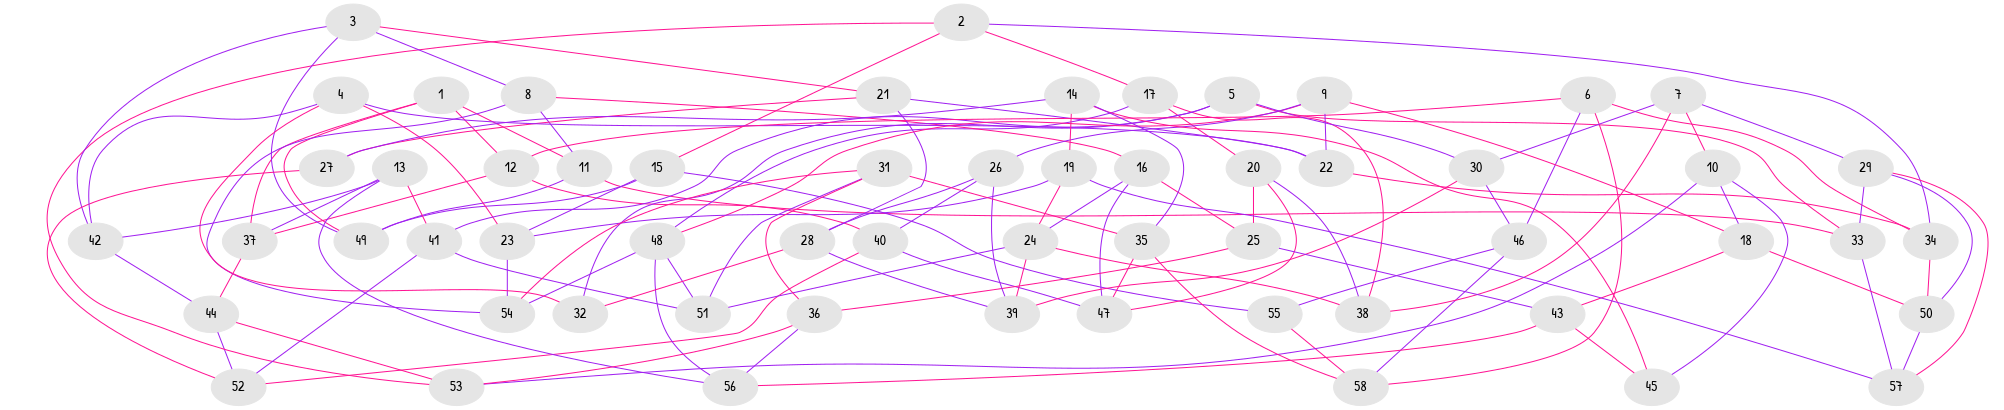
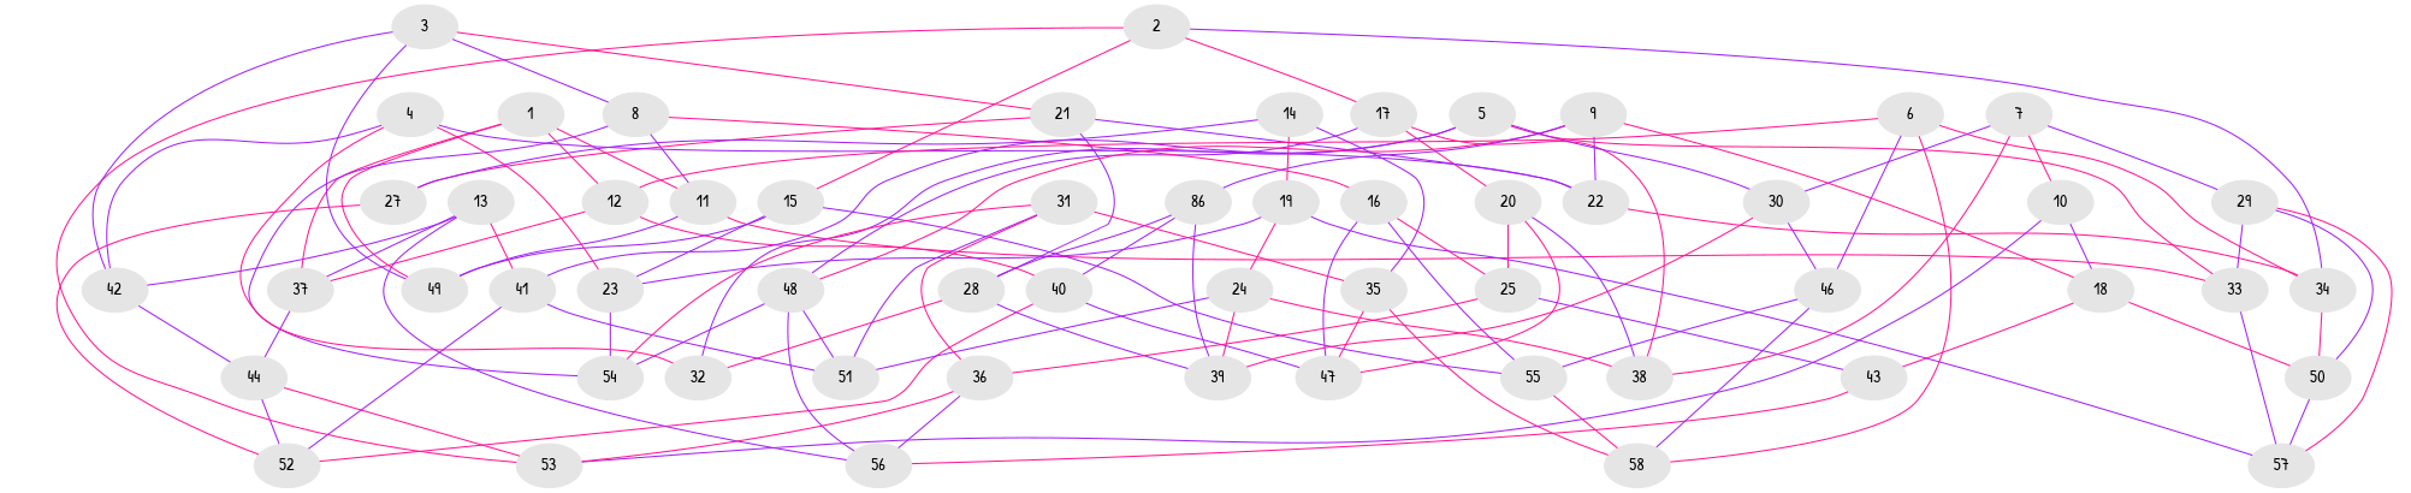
  graph {
    fontname="Patrick Hand"
    node [color=gray90 fontname="Patrick Hand" style=filled]
    edge [color=purple fontname="Patrick Hand"]
    1
    11
    12
    37
    49
    33
    40
    44
    2
    15
    17
    34
    53
    23
    55
    38
    48
    20
    50
    3
    8
    21
    42
    16
    54
    22
    27
    28
    4
    32
    5
    30
    41
    46
    39
    57
    51
    52
    6
    58
    7
    10
    29
    18
-   45
    25
    47
    9
-   26
+   26 [label=86]
    43
    56
    13
    14
    19
    35
    24
    36
    31
    1 -- 11 [color=deeppink]
    1 -- 12 [color=deeppink]
    1 -- 37 [color=deeppink]
    1 -- 49 [color=deeppink]
    11 -- 49
    11 -- 33 [color=deeppink]
    12 -- 37 [color=deeppink]
    12 -- 40 [color=deeppink]
-   37 -- 44 [color=deeppink]
+   37 -- 44
    33 -- 57
    40 -- 52 [color=deeppink]
    40 -- 47
    44 -- 53 [color=deeppink]
    44 -- 52
    2 -- 15 [color=deeppink]
    2 -- 17 [color=deeppink]
    2 -- 34
    2 -- 53 [color=deeppink]
    15 -- 49
    15 -- 23
    15 -- 55
    17 -- 38 [color=deeppink]
    17 -- 48
    17 -- 20 [color=deeppink]
    34 -- 50 [color=deeppink]
    23 -- 54
    55 -- 58 [color=deeppink]
    48 -- 54
    48 -- 51
    48 -- 56
    20 -- 38
    20 -- 25 [color=deeppink]
    20 -- 47 [color=deeppink]
    50 -- 57
    3 -- 49
    3 -- 8
    3 -- 21 [color=deeppink]
    3 -- 42
    8 -- 11
    8 -- 16 [color=deeppink]
    8 -- 54
    21 -- 22
    21 -- 27 [color=deeppink]
    21 -- 28
    42 -- 44
-   16 -- 24
+   16 -- 55
    16 -- 25 [color=deeppink]
    16 -- 47
    22 -- 34 [color=deeppink]
    27 -- 52 [color=deeppink]
    28 -- 32 [color=deeppink]
    28 -- 39
    4 -- 23 [color=deeppink]
    4 -- 42
    4 -- 22
    4 -- 32 [color=deeppink]
    5 -- 33 [color=deeppink]
    5 -- 32
    5 -- 30
    5 -- 41
    30 -- 46
    30 -- 39 [color=deeppink]
    41 -- 51
    41 -- 52
    46 -- 55
    46 -- 58
    6 -- 12 [color=deeppink]
    6 -- 34 [color=deeppink]
    6 -- 46
    6 -- 58 [color=deeppink]
    7 -- 38 [color=deeppink]
    7 -- 30
    7 -- 10 [color=deeppink]
    7 -- 29
    10 -- 53
    10 -- 18
-   10 -- 45
    29 -- 33
    29 -- 50
    29 -- 57 [color=deeppink]
    18 -- 50 [color=deeppink]
    18 -- 43 [color=deeppink]
    25 -- 43
    25 -- 36 [color=deeppink]
    9 -- 48 [color=deeppink]
    9 -- 22
    9 -- 18 [color=deeppink]
    9 -- 26
    26 -- 40
    26 -- 28
    26 -- 39
-   43 -- 45 [color=deeppink]
    43 -- 56 [color=deeppink]
    13 -- 37
    13 -- 42
    13 -- 41 [color=deeppink]
    13 -- 56
    14 -- 27
-   14 -- 45 [color=deeppink]
    14 -- 19 [color=deeppink]
    14 -- 35
    19 -- 23
    19 -- 57
    19 -- 24 [color=deeppink]
    35 -- 58 [color=deeppink]
    35 -- 47 [color=deeppink]
    24 -- 38 [color=deeppink]
    24 -- 39 [color=deeppink]
    24 -- 51
    36 -- 53 [color=deeppink]
    36 -- 56
    31 -- 54 [color=deeppink]
    31 -- 51
    31 -- 35 [color=deeppink]
    31 -- 36 [color=deeppink]
  }
